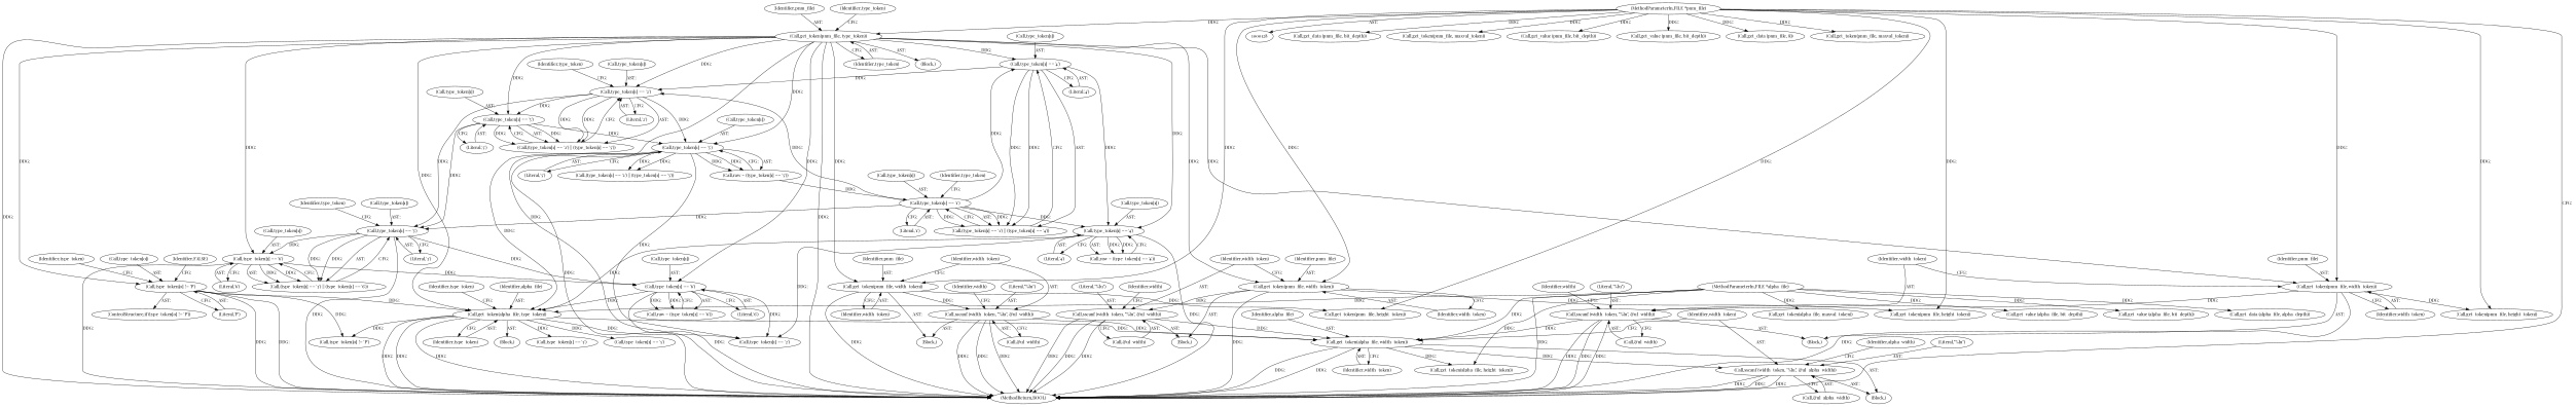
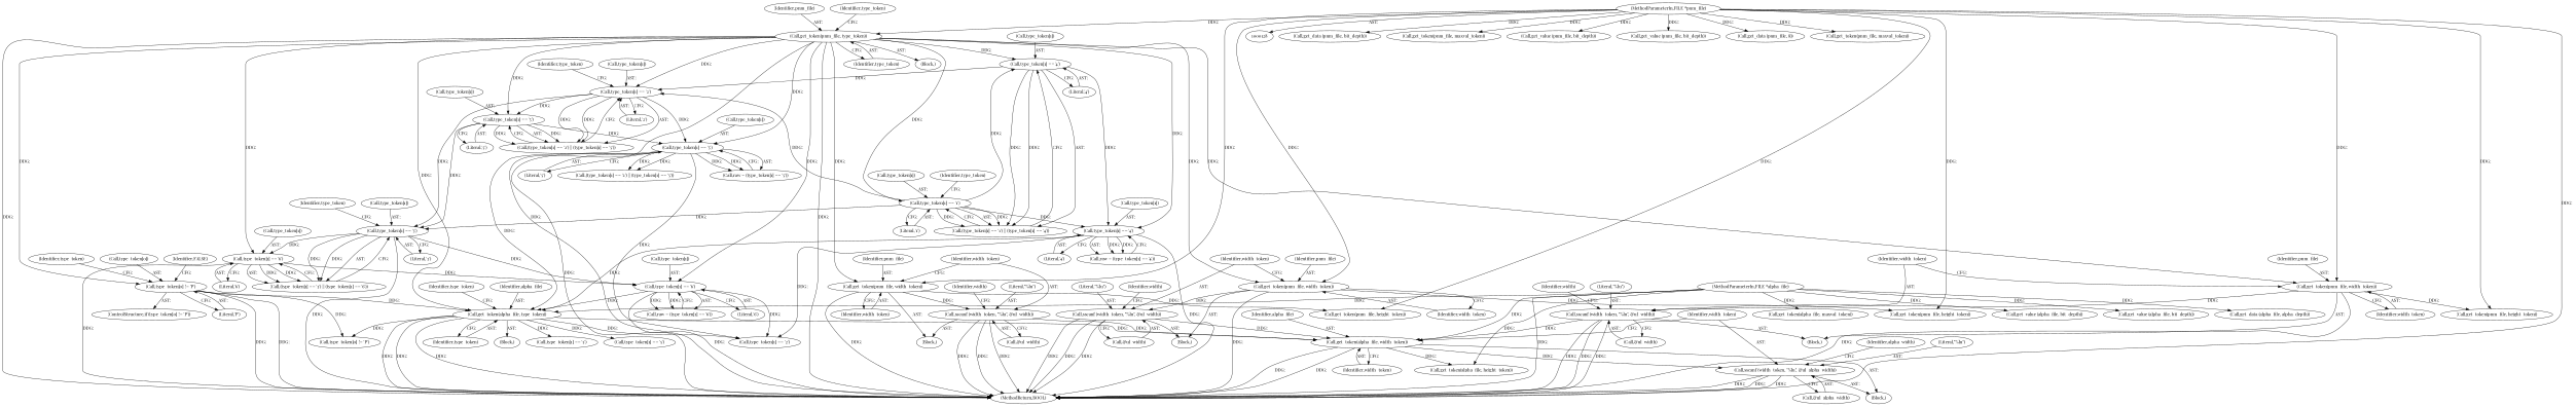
  digraph {
    fontname="Playfair Display"
    node [fontname="Playfair Display"]
    edge [fontname="Playfair Display"]
    n1 [label="(Call,sscanf (width_token, \"%lu\", &ul_alpha_width))"]
    n2 [label="(Block,)"]
    n3 [label="(Call,&ul_alpha_width)"]
    n4 [label="(MethodReturn,BOOL)"]
    n5 [label="(Call,get_token(alpha_file, width_token))"]
    n6 [label="(Identifier,width_token)"]
    n7 [label="(Call,get_token(alpha_file, height_token))"]
    n8 [label="(Call,get_token(alpha_file, type_token))"]
    n9 [label="(Call,type_token[1] == '2')"]
    n10 [label="(Block,)"]
    n11 [label="(Call,type_token[1] == '5')"]
    n12 [label="(Call,type_token[0] != 'P')"]
    n13 [label="(Call,type_token[1] == '5')"]
    n14 [label="(Identifier,type_token)"]
    n15 [label="(MethodParameterIn,FILE *alpha_file)"]
    n16 [label="(Call,get_data (alpha_file, alpha_depth))"]
    n17 [label="(Call,get_token(alpha_file, maxval_token))"]
    n18 [label="(Call,get_value (alpha_file, bit_depth))"]
    n19 [label="(Call,get_value (alpha_file, bit_depth))"]
    n20 [label="(Call,type_token[1] == '4')"]
    n21 [label="(Literal,'4')"]
    n22 [label="(Call,raw = (type_token[1] == '4'))"]
    n23 [label="(Call,type_token[1] == '4')"]
    n24 [label="(Call,type_token[1] == '2')"]
    n25 [label="(Literal,'4')"]
    n26 [label="(Call,(type_token[1] == '1') || (type_token[1] == '4'))"]
    n27 [label="(Call,type_token[1] == '5')"]
    n28 [label="(Call,type_token[1] == '5')"]
    n29 [label="(Call,type_token[1] == '3')"]
    n30 [label="(Call,(type_token[1] == '2') || (type_token[1] == '5'))"]
    n31 [label="(Literal,'2')"]
    n32 [label="(Call,type_token[1] == '1')"]
    n33 [label="(Call,get_token(pnm_file, type_token))"]
    n34 [label="(Call,type_token[0] != 'P')"]
    n35 [label="(Call,type_token[1] == '6')"]
    n36 [label="(Call,type_token[1] == '6')"]
    n37 [label="(Call,get_token(pnm_file, width_token))"]
    n38 [label="(Call,get_token(pnm_file, width_token))"]
    n39 [label="(Call,get_token(pnm_file, width_token))"]
    n40 [label="(Identifier,type_token)"]
    n41 [label="(Block,)"]
    n42 [label="(Literal,'1')"]
    n43 [label="(Call,(type_token[1] == '2') || (type_token[1] == '5'))"]
    n44 [label="(Literal,'5')"]
    n45 [label="(Call,raw = (type_token[1] == '5'))"]
    n46 [label="(Literal,'5')"]
    n47 [label="(ControlStructure,if (type_token[0] != 'P'))"]
    n48 [label="(Literal,'P')"]
    n49 [label="(Call,raw = (type_token[1] == '6'))"]
    n50 [label="(Literal,'6')"]
    n51 [label="(Call,(type_token[1] == '3') || (type_token[1] == '6'))"]
    n52 [label="(Literal,'6')"]
    n53 [label="(Literal,'3')"]
    n54 [label="(Call,get_token(pnm_file, height_token))"]
    n55 [label="(Call,sscanf (width_token, \"%lu\", &ul_width))"]
    n56 [label="(Block,)"]
    n57 [label="(Identifier,width_token)"]
    n58 [label="(Call,get_token(pnm_file, height_token))"]
    n59 [label="(Call,sscanf (width_token, \"%lu\", &ul_width))"]
    n60 [label="(Block,)"]
    n61 [label="(Identifier,width_token)"]
    n62 [label="(Call,get_token(pnm_file, height_token))"]
    n63 [label="(Call,sscanf (width_token, \"%lu\", &ul_width))"]
    n64 [label="(Block,)"]
    n65 [label="(Identifier,width_token)"]
    n66 [label="(MethodParameterIn,FILE *pnm_file)"]
    1000128
    n68 [label="(Call,get_data (pnm_file, bit_depth))"]
    n69 [label="(Call,get_token(pnm_file, maxval_token))"]
    n70 [label="(Call,get_value (pnm_file, bit_depth))"]
    n71 [label="(Call,get_value (pnm_file, bit_depth))"]
    n72 [label="(Call,get_data (pnm_file, 8))"]
    n73 [label="(Call,get_token(pnm_file, maxval_token))"]
    n74 [label="(Call,&ul_width)"]
    n75 [label="(Call,&ul_width)"]
    n76 [label="(Call,&ul_width)"]
    n77 [label="(Identifier,width)"]
    n78 [label="(Identifier,width_token)"]
    n79 [label="(Identifier,pnm_file)"]
    n80 [label="(Call,type_token[1])"]
    n81 [label="(Identifier,type_token)"]
    n82 [label="(Literal,\"%lu\")"]
    n83 [label="(Identifier,pnm_file)"]
    n84 [label="(Call,type_token[1])"]
    n85 [label="(Literal,\"%lu\")"]
    n86 [label="(Identifier,type_token)"]
    n87 [label="(Call,type_token[1])"]
    n88 [label="(Call,type_token[1])"]
    n89 [label="(Identifier,alpha_file)"]
    n90 [label="(Identifier,alpha_width)"]
    n91 [label="(Literal,\"%lu\")"]
    n92 [label="(Identifier,pnm_file)"]
    n93 [label="(Identifier,type_token)"]
    n94 [label="(Identifier,type_token)"]
    n95 [label="(Identifier,width_token)"]
    n96 [label="(Call,type_token[0])"]
    n97 [label="(Literal,\"%lu\")"]
    n98 [label="(Identifier,alpha_file)"]
    n99 [label="(Call,type_token[1])"]
    n100 [label="(Identifier,FALSE)"]
    n101 [label="(Call,type_token[1])"]
    n102 [label="(Call,type_token[1])"]
    n103 [label="(Identifier,type_token)"]
    n104 [label="(Call,type_token[1])"]
    n105 [label="(Identifier,type_token)"]
    n106 [label="(Identifier,width_token)"]
    n107 [label="(Identifier,width)"]
    n108 [label="(Identifier,pnm_file)"]
    n109 [label="(Identifier,width_token)"]
    n110 [label="(Identifier,width)"]
    n111 [label="(Call,type_token[1])"]
    n1 -> n2 [label="AST: "]
    n1 -> n3 [label="CFG: "]
    n1 -> n4 [label="DDG: "]
    n1 -> n4 [label="DDG: "]
    n1 -> n4 [label="DDG: "]
    n3 -> n1 [label="AST: "]
    n5 -> n1 [label="DDG: "]
    n5 -> n2 [label="AST: "]
    n5 -> n4 [label="DDG: "]
    n5 -> n4 [label="DDG: "]
    n5 -> n6 [label="CFG: "]
    n5 -> n7 [label="DDG: "]
    n6 -> n5 [label="AST: "]
    n8 -> n4 [label="DDG: "]
    n8 -> n4 [label="DDG: "]
    n8 -> n4 [label="DDG: "]
    n8 -> n5 [label="DDG: "]
    n8 -> n9 [label="DDG: "]
    n8 -> n10 [label="AST: "]
    n8 -> n11 [label="DDG: "]
    n8 -> n12 [label="DDG: "]
    n8 -> n13 [label="DDG: "]
    n8 -> n14 [label="CFG: "]
    n14 -> n8 [label="AST: "]
    n15 -> n4 [label="DDG: "]
    n15 -> n5 [label="DDG: "]
    n15 -> n7 [label="DDG: "]
    n15 -> n8 [label="DDG: "]
    n15 -> n16 [label="DDG: "]
    n15 -> n17 [label="DDG: "]
    n15 -> n18 [label="DDG: "]
    n15 -> n19 [label="DDG: "]
    n20 -> n4 [label="DDG: "]
    n20 -> n8 [label="DDG: "]
    n20 -> n9 [label="DDG: "]
    n20 -> n21 [label="CFG: "]
    n20 -> n22 [label="AST: "]
    n20 -> n22 [label="DDG: "]
    n20 -> n22 [label="DDG: "]
    n21 -> n20 [label="AST: "]
    n22 -> n20 [label="CFG: "]
    n23 -> n20 [label="DDG: "]
    n23 -> n24 [label="DDG: "]
    n23 -> n25 [label="CFG: "]
    n23 -> n26 [label="AST: "]
    n23 -> n26 [label="DDG: "]
    n23 -> n26 [label="DDG: "]
    n24 -> n27 [label="DDG: "]
    n24 -> n28 [label="DDG: "]
    n24 -> n29 [label="DDG: "]
    n24 -> n30 [label="AST: "]
    n24 -> n30 [label="DDG: "]
    n24 -> n30 [label="DDG: "]
    n24 -> n31 [label="CFG: "]
    n25 -> n23 [label="AST: "]
    n26 -> n23 [label="CFG: "]
    n26 -> n32 [label="CFG: "]
    n27 -> n4 [label="DDG: "]
    n27 -> n8 [label="DDG: "]
    n27 -> n9 [label="DDG: "]
    n27 -> n43 [label="DDG: "]
    n27 -> n43 [label="DDG: "]
    n27 -> n44 [label="CFG: "]
    n27 -> n45 [label="AST: "]
    n27 -> n45 [label="DDG: "]
    n27 -> n45 [label="DDG: "]
    n28 -> n27 [label="DDG: "]
    n28 -> n29 [label="DDG: "]
    n28 -> n30 [label="AST: "]
    n28 -> n30 [label="DDG: "]
    n28 -> n30 [label="DDG: "]
    n28 -> n46 [label="CFG: "]
    n29 -> n4 [label="DDG: "]
    n29 -> n35 [label="DDG: "]
    n29 -> n36 [label="DDG: "]
    n29 -> n51 [label="AST: "]
    n29 -> n51 [label="DDG: "]
    n29 -> n51 [label="DDG: "]
    n29 -> n53 [label="CFG: "]
    n30 -> n24 [label="CFG: "]
    n30 -> n28 [label="CFG: "]
    n31 -> n24 [label="AST: "]
    n32 -> n20 [label="DDG: "]
    n32 -> n23 [label="DDG: "]
    n32 -> n24 [label="DDG: "]
    n32 -> n26 [label="AST: "]
    n32 -> n26 [label="DDG: "]
    n32 -> n26 [label="DDG: "]
    n32 -> n29 [label="DDG: "]
    n32 -> n42 [label="CFG: "]
    n33 -> n4 [label="DDG: "]
    n33 -> n4 [label="DDG: "]
    n33 -> n4 [label="DDG: "]
    n33 -> n8 [label="DDG: "]
    n33 -> n20 [label="DDG: "]
    n33 -> n23 [label="DDG: "]
    n33 -> n24 [label="DDG: "]
    n33 -> n27 [label="DDG: "]
    n33 -> n28 [label="DDG: "]
-   n45 -> n32 [label="DDG: "]
+   n33 -> n32 [label="DDG: "]
    n33 -> n34 [label="DDG: "]
    n33 -> n35 [label="DDG: "]
    n33 -> n36 [label="DDG: "]
    n33 -> n37 [label="DDG: "]
    n33 -> n38 [label="DDG: "]
    n33 -> n39 [label="DDG: "]
    n33 -> n40 [label="CFG: "]
    n33 -> n41 [label="AST: "]
    n34 -> n4 [label="DDG: "]
    n34 -> n4 [label="DDG: "]
    n34 -> n8 [label="DDG: "]
    n34 -> n12 [label="DDG: "]
    n34 -> n47 [label="AST: "]
    n34 -> n48 [label="CFG: "]
    n35 -> n4 [label="DDG: "]
    n35 -> n8 [label="DDG: "]
    n35 -> n9 [label="DDG: "]
    n35 -> n49 [label="AST: "]
    n35 -> n49 [label="DDG: "]
    n35 -> n49 [label="DDG: "]
    n35 -> n50 [label="CFG: "]
    n36 -> n4 [label="DDG: "]
    n36 -> n35 [label="DDG: "]
    n36 -> n51 [label="AST: "]
    n36 -> n51 [label="DDG: "]
    n36 -> n51 [label="DDG: "]
    n36 -> n52 [label="CFG: "]
    n37 -> n4 [label="DDG: "]
    n37 -> n54 [label="DDG: "]
    n37 -> n55 [label="DDG: "]
    n37 -> n56 [label="AST: "]
    n37 -> n57 [label="CFG: "]
    n38 -> n4 [label="DDG: "]
    n38 -> n58 [label="DDG: "]
    n38 -> n59 [label="DDG: "]
    n38 -> n60 [label="AST: "]
    n38 -> n61 [label="CFG: "]
    n39 -> n4 [label="DDG: "]
    n39 -> n62 [label="DDG: "]
    n39 -> n63 [label="DDG: "]
    n39 -> n64 [label="AST: "]
    n39 -> n65 [label="CFG: "]
    n40 -> n33 [label="AST: "]
    n42 -> n32 [label="AST: "]
    n44 -> n27 [label="AST: "]
    n45 -> n27 [label="CFG: "]
    n46 -> n28 [label="AST: "]
    n48 -> n34 [label="AST: "]
    n49 -> n35 [label="CFG: "]
    n50 -> n35 [label="AST: "]
    n51 -> n29 [label="CFG: "]
    n51 -> n36 [label="CFG: "]
    n52 -> n36 [label="AST: "]
    n53 -> n29 [label="AST: "]
    n55 -> n4 [label="DDG: "]
    n55 -> n4 [label="DDG: "]
    n55 -> n4 [label="DDG: "]
    n55 -> n5 [label="DDG: "]
    n55 -> n56 [label="AST: "]
    n55 -> n74 [label="CFG: "]
    n57 -> n37 [label="AST: "]
    n59 -> n4 [label="DDG: "]
    n59 -> n4 [label="DDG: "]
    n59 -> n4 [label="DDG: "]
    n59 -> n5 [label="DDG: "]
    n59 -> n60 [label="AST: "]
    n59 -> n75 [label="CFG: "]
    n61 -> n38 [label="AST: "]
    n63 -> n4 [label="DDG: "]
    n63 -> n4 [label="DDG: "]
    n63 -> n4 [label="DDG: "]
    n63 -> n5 [label="DDG: "]
    n63 -> n64 [label="AST: "]
    n63 -> n76 [label="CFG: "]
    n65 -> n39 [label="AST: "]
-   n66 -> n4 [label="CFG: "]
+   n66 -> n4 [label="DDG: "]
    n66 -> n33 [label="DDG: "]
    n66 -> n37 [label="DDG: "]
    n66 -> n38 [label="DDG: "]
    n66 -> n39 [label="DDG: "]
    n66 -> n54 [label="DDG: "]
    n66 -> n58 [label="DDG: "]
    n66 -> n62 [label="DDG: "]
    n66 -> 1000128 [label="AST: "]
    n66 -> n68 [label="DDG: "]
    n66 -> n69 [label="DDG: "]
    n66 -> n70 [label="DDG: "]
    n66 -> n71 [label="DDG: "]
    n66 -> n72 [label="DDG: "]
    n66 -> n73 [label="DDG: "]
    n74 -> n55 [label="AST: "]
    n75 -> n59 [label="AST: "]
    n76 -> n63 [label="AST: "]
    n77 -> n59 [label="CFG: "]
    n78 -> n37 [label="CFG: "]
    n78 -> n55 [label="AST: "]
    n79 -> n37 [label="AST: "]
    n80 -> n35 [label="AST: "]
    n81 -> n34 [label="CFG: "]
    n82 -> n63 [label="AST: "]
    n83 -> n33 [label="AST: "]
    n84 -> n29 [label="AST: "]
    n85 -> n59 [label="AST: "]
    n86 -> n8 [label="CFG: "]
    n87 -> n23 [label="AST: "]
    n88 -> n28 [label="AST: "]
    n89 -> n8 [label="AST: "]
    n90 -> n1 [label="CFG: "]
    n91 -> n55 [label="AST: "]
    n92 -> n39 [label="AST: "]
    n93 -> n32 [label="CFG: "]
    n94 -> n33 [label="CFG: "]
    n95 -> n39 [label="CFG: "]
    n95 -> n63 [label="AST: "]
    n96 -> n34 [label="AST: "]
    n97 -> n1 [label="AST: "]
    n98 -> n5 [label="AST: "]
    n99 -> n20 [label="AST: "]
    n100 -> n34 [label="CFG: "]
    n101 -> n27 [label="AST: "]
    n102 -> n36 [label="AST: "]
    n103 -> n24 [label="CFG: "]
    n104 -> n24 [label="AST: "]
    n105 -> n29 [label="CFG: "]
    n106 -> n1 [label="AST: "]
    n106 -> n5 [label="CFG: "]
    n107 -> n55 [label="CFG: "]
    n108 -> n38 [label="AST: "]
    n109 -> n38 [label="CFG: "]
    n109 -> n59 [label="AST: "]
    n110 -> n63 [label="CFG: "]
    n111 -> n32 [label="AST: "]
  }
